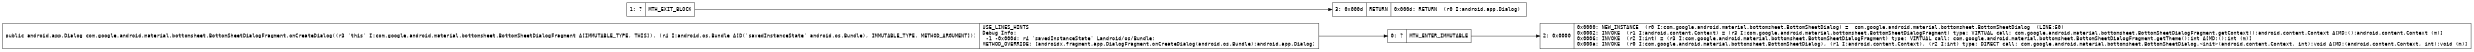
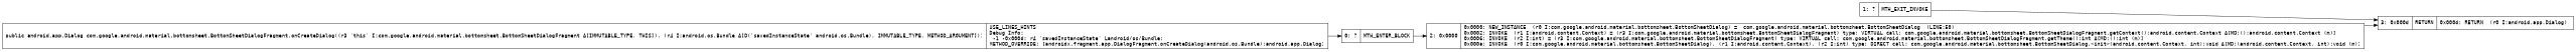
  digraph {
    fontname="DejaVu Sans Mono"
    rankdir=LR
    node [fontname="DejaVu Sans Mono" shape=record]
    edge [fontname="DejaVu Sans Mono"]
-   n1 [label="{0\:\ ?|MTH_ENTER_IMMUTABLE\l}"]
+   n1 [label="{0\:\ ?|MTH_ENTER_BLOCK\l}"]
    n2 [label="{2\:\ 0x0000|0x0000: NEW_INSTANCE  (r0 I:com.google.android.material.bottomsheet.BottomSheetDialog) =  com.google.android.material.bottomsheet.BottomSheetDialog  (LINE:50)\l0x0002: INVOKE  (r1 I:android.content.Context) = (r3 I:com.google.android.material.bottomsheet.BottomSheetDialogFragment) type: VIRTUAL call: com.google.android.material.bottomsheet.BottomSheetDialogFragment.getContext():android.content.Context A[MD:():android.content.Context (m)]\l0x0006: INVOKE  (r2 I:int) = (r3 I:com.google.android.material.bottomsheet.BottomSheetDialogFragment) type: VIRTUAL call: com.google.android.material.bottomsheet.BottomSheetDialogFragment.getTheme():int A[MD:():int (m)]\l0x000a: INVOKE  (r0 I:com.google.android.material.bottomsheet.BottomSheetDialog), (r1 I:android.content.Context), (r2 I:int) type: DIRECT call: com.google.android.material.bottomsheet.BottomSheetDialog.\<init\>(android.content.Context, int):void A[MD:(android.content.Context, int):void (m)]\l}"]
    n3 [label="{3\:\ 0x000d|RETURN\l|0x000d: RETURN  (r0 I:android.app.Dialog) \l}"]
-   n4 [label="{1\:\ ?|MTH_EXIT_BLOCK\l}"]
+   n4 [label="{1\:\ ?|MTH_EXIT_INVOKE\l}"]
    n5 [label="{public android.app.Dialog com.google.android.material.bottomsheet.BottomSheetDialogFragment.onCreateDialog((r3 'this' I:com.google.android.material.bottomsheet.BottomSheetDialogFragment A[IMMUTABLE_TYPE, THIS]), (r4 I:android.os.Bundle A[D('savedInstanceState' android.os.Bundle), IMMUTABLE_TYPE, METHOD_ARGUMENT]))  | USE_LINES_HINTS\lDebug Info:\l  \-1 \-0x000d: r4 'savedInstanceState' Landroid\/os\/Bundle;\lMETHOD_OVERRIDE: [androidx.fragment.app.DialogFragment.onCreateDialog(android.os.Bundle):android.app.Dialog]\l}"]
    n1 -> n2
+   n2 -> n3
    n4 -> n3
    n5 -> n1
  }
